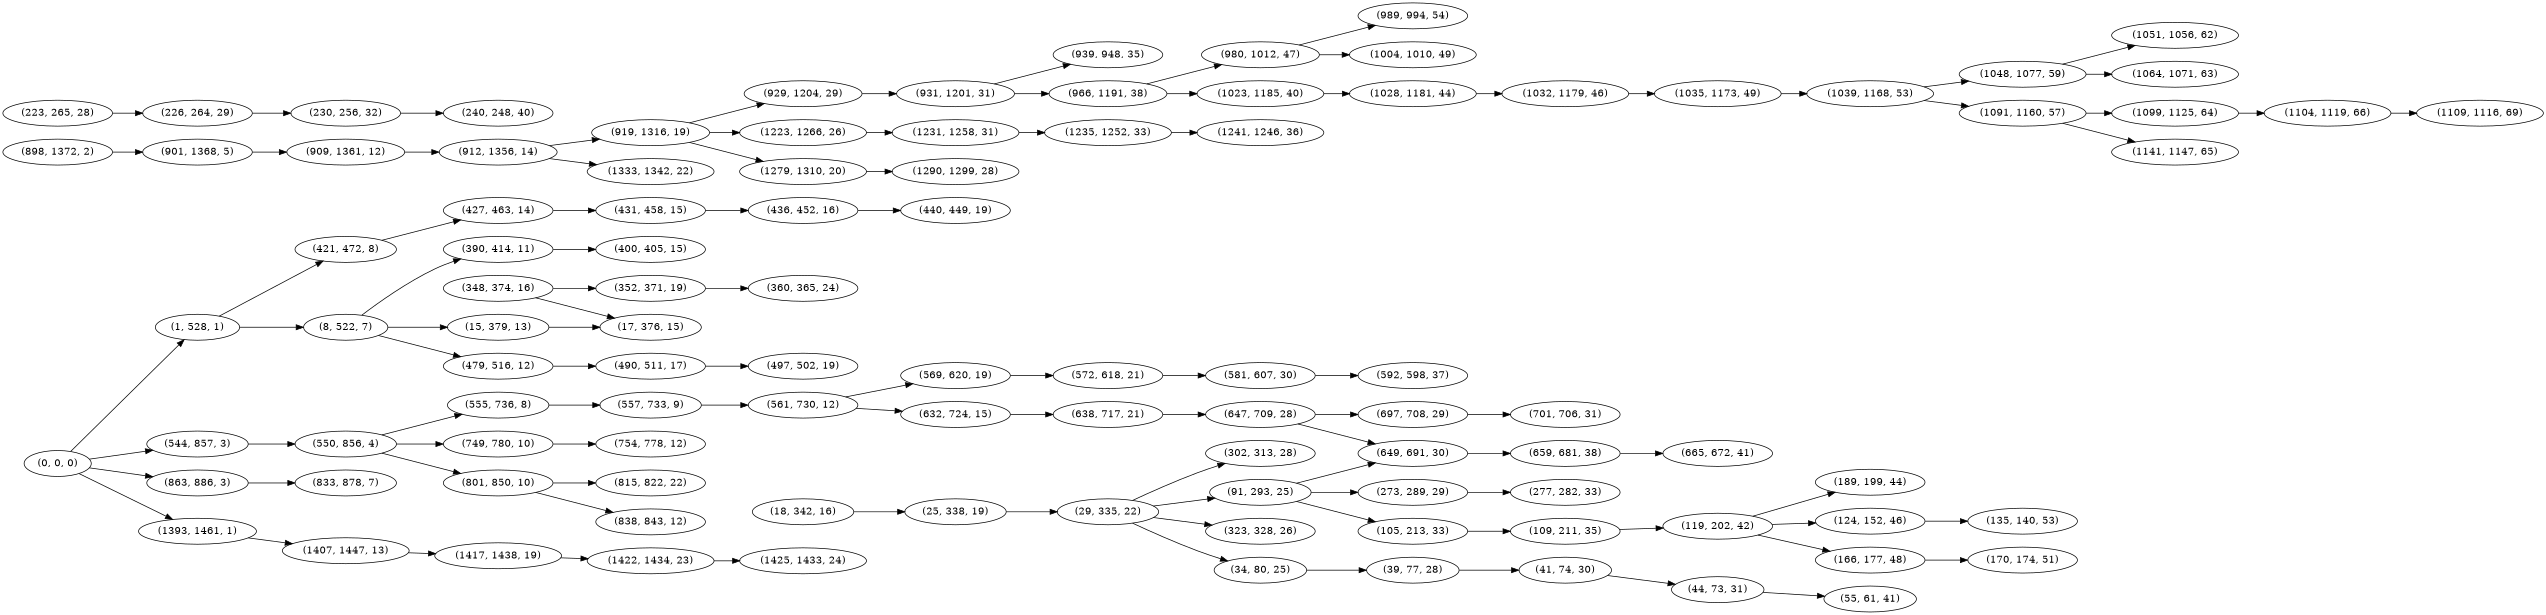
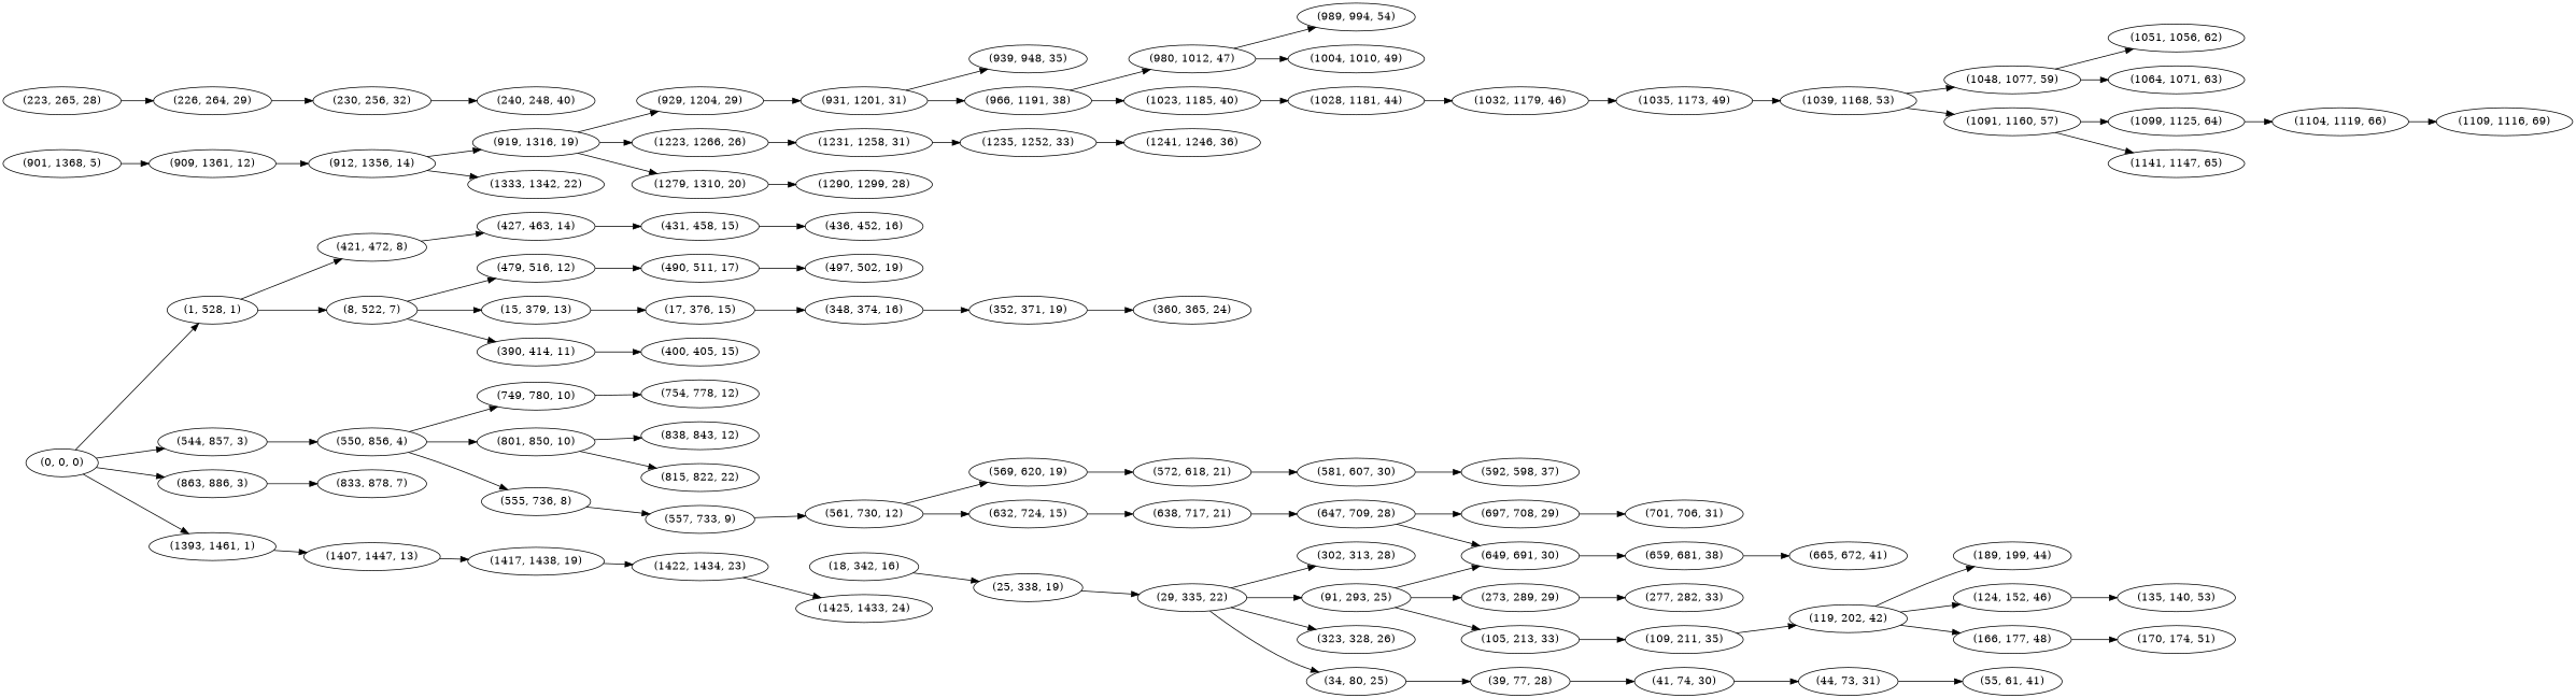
  digraph {
    rankdir=LR
    "(0, 0, 0)"
    "(1, 528, 1)"
    "(544, 857, 3)"
    "(863, 886, 3)"
    "(1393, 1461, 1)"
    "(8, 522, 7)"
    "(421, 472, 8)"
    "(550, 856, 4)"
    n9 [label="(833, 878, 7)"]
-   "(898, 1372, 2)"
    "(901, 1368, 5)"
    "(1407, 1447, 13)"
    "(15, 379, 13)"
    "(390, 414, 11)"
    "(479, 516, 12)"
    "(17, 376, 15)"
    "(400, 405, 15)"
    "(427, 463, 14)"
    "(490, 511, 17)"
    "(348, 374, 16)"
    "(18, 342, 16)"
    "(25, 338, 19)"
    "(352, 371, 19)"
    "(29, 335, 22)"
    "(34, 80, 25)"
    "(91, 293, 25)"
    "(302, 313, 28)"
    "(323, 328, 26)"
    "(39, 77, 28)"
    "(105, 213, 33)"
    "(273, 289, 29)"
    "(649, 691, 30)"
    "(41, 74, 30)"
    "(44, 73, 31)"
    "(55, 61, 41)"
    "(109, 211, 35)"
    "(223, 265, 28)"
    "(226, 264, 29)"
    "(277, 282, 33)"
    "(119, 202, 42)"
    "(124, 152, 46)"
    "(166, 177, 48)"
    "(189, 199, 44)"
    "(135, 140, 53)"
    "(170, 174, 51)"
    "(230, 256, 32)"
    "(240, 248, 40)"
    "(360, 365, 24)"
    "(431, 458, 15)"
    "(436, 452, 16)"
-   "(440, 449, 19)"
    "(497, 502, 19)"
    "(555, 736, 8)"
    "(749, 780, 10)"
    "(801, 850, 10)"
    "(557, 733, 9)"
    "(754, 778, 12)"
    "(815, 822, 22)"
    "(838, 843, 12)"
    "(561, 730, 12)"
    "(569, 620, 19)"
    "(632, 724, 15)"
    "(572, 618, 21)"
    "(638, 717, 21)"
    "(581, 607, 30)"
    "(592, 598, 37)"
    "(647, 709, 28)"
    "(697, 708, 29)"
    "(659, 681, 38)"
    "(701, 706, 31)"
    "(665, 672, 41)"
    "(909, 1361, 12)"
    "(912, 1356, 14)"
    "(919, 1316, 19)"
    "(1333, 1342, 22)"
    "(929, 1204, 29)"
    "(1223, 1266, 26)"
    "(1279, 1310, 20)"
    "(931, 1201, 31)"
    "(1231, 1258, 31)"
    "(1290, 1299, 28)"
    "(939, 948, 35)"
    "(966, 1191, 38)"
    "(980, 1012, 47)"
    "(1023, 1185, 40)"
    "(989, 994, 54)"
    "(1004, 1010, 49)"
    "(1028, 1181, 44)"
    "(1032, 1179, 46)"
    "(1035, 1173, 49)"
    "(1039, 1168, 53)"
    "(1048, 1077, 59)"
    "(1091, 1160, 57)"
    "(1051, 1056, 62)"
    "(1064, 1071, 63)"
    "(1099, 1125, 64)"
    "(1141, 1147, 65)"
    "(1104, 1119, 66)"
    "(1109, 1116, 69)"
    "(1235, 1252, 33)"
    "(1241, 1246, 36)"
    "(1417, 1438, 19)"
    "(1422, 1434, 23)"
    "(1425, 1433, 24)"
    "(0, 0, 0)" -> "(1, 528, 1)"
    "(0, 0, 0)" -> "(544, 857, 3)"
    "(0, 0, 0)" -> "(863, 886, 3)"
    "(0, 0, 0)" -> "(1393, 1461, 1)"
    "(1, 528, 1)" -> "(8, 522, 7)"
    "(1, 528, 1)" -> "(421, 472, 8)"
    "(544, 857, 3)" -> "(550, 856, 4)"
    "(863, 886, 3)" -> n9
    "(1393, 1461, 1)" -> "(1407, 1447, 13)"
    "(8, 522, 7)" -> "(15, 379, 13)"
    "(8, 522, 7)" -> "(390, 414, 11)"
    "(8, 522, 7)" -> "(479, 516, 12)"
    "(421, 472, 8)" -> "(427, 463, 14)"
    "(550, 856, 4)" -> "(555, 736, 8)"
    "(550, 856, 4)" -> "(749, 780, 10)"
    "(550, 856, 4)" -> "(801, 850, 10)"
-   "(898, 1372, 2)" -> "(901, 1368, 5)"
    "(901, 1368, 5)" -> "(909, 1361, 12)"
    "(1407, 1447, 13)" -> "(1417, 1438, 19)"
    "(15, 379, 13)" -> "(17, 376, 15)"
    "(390, 414, 11)" -> "(400, 405, 15)"
    "(479, 516, 12)" -> "(490, 511, 17)"
-   "(348, 374, 16)" -> "(17, 376, 15)"
+   "(17, 376, 15)" -> "(348, 374, 16)"
    "(427, 463, 14)" -> "(431, 458, 15)"
    "(490, 511, 17)" -> "(497, 502, 19)"
    "(348, 374, 16)" -> "(352, 371, 19)"
    "(18, 342, 16)" -> "(25, 338, 19)"
    "(25, 338, 19)" -> "(29, 335, 22)"
    "(352, 371, 19)" -> "(360, 365, 24)"
    "(29, 335, 22)" -> "(34, 80, 25)"
    "(29, 335, 22)" -> "(91, 293, 25)"
    "(29, 335, 22)" -> "(302, 313, 28)"
    "(29, 335, 22)" -> "(323, 328, 26)"
    "(34, 80, 25)" -> "(39, 77, 28)"
    "(91, 293, 25)" -> "(105, 213, 33)"
    "(91, 293, 25)" -> "(273, 289, 29)"
    "(91, 293, 25)" -> "(649, 691, 30)"
    "(39, 77, 28)" -> "(41, 74, 30)"
    "(105, 213, 33)" -> "(109, 211, 35)"
    "(273, 289, 29)" -> "(277, 282, 33)"
    "(649, 691, 30)" -> "(659, 681, 38)"
    "(41, 74, 30)" -> "(44, 73, 31)"
    "(44, 73, 31)" -> "(55, 61, 41)"
    "(109, 211, 35)" -> "(119, 202, 42)"
    "(223, 265, 28)" -> "(226, 264, 29)"
    "(226, 264, 29)" -> "(230, 256, 32)"
    "(119, 202, 42)" -> "(124, 152, 46)"
    "(119, 202, 42)" -> "(166, 177, 48)"
    "(119, 202, 42)" -> "(189, 199, 44)"
    "(124, 152, 46)" -> "(135, 140, 53)"
    "(166, 177, 48)" -> "(170, 174, 51)"
    "(230, 256, 32)" -> "(240, 248, 40)"
    "(431, 458, 15)" -> "(436, 452, 16)"
-   "(436, 452, 16)" -> "(440, 449, 19)"
    "(555, 736, 8)" -> "(557, 733, 9)"
    "(749, 780, 10)" -> "(754, 778, 12)"
    "(801, 850, 10)" -> "(815, 822, 22)"
    "(801, 850, 10)" -> "(838, 843, 12)"
    "(557, 733, 9)" -> "(561, 730, 12)"
    "(561, 730, 12)" -> "(569, 620, 19)"
    "(561, 730, 12)" -> "(632, 724, 15)"
    "(569, 620, 19)" -> "(572, 618, 21)"
    "(632, 724, 15)" -> "(638, 717, 21)"
    "(572, 618, 21)" -> "(581, 607, 30)"
    "(638, 717, 21)" -> "(647, 709, 28)"
    "(581, 607, 30)" -> "(592, 598, 37)"
    "(647, 709, 28)" -> "(649, 691, 30)"
    "(647, 709, 28)" -> "(697, 708, 29)"
    "(697, 708, 29)" -> "(701, 706, 31)"
    "(659, 681, 38)" -> "(665, 672, 41)"
    "(909, 1361, 12)" -> "(912, 1356, 14)"
    "(912, 1356, 14)" -> "(919, 1316, 19)"
    "(912, 1356, 14)" -> "(1333, 1342, 22)"
    "(919, 1316, 19)" -> "(929, 1204, 29)"
    "(919, 1316, 19)" -> "(1223, 1266, 26)"
    "(919, 1316, 19)" -> "(1279, 1310, 20)"
    "(929, 1204, 29)" -> "(931, 1201, 31)"
    "(1223, 1266, 26)" -> "(1231, 1258, 31)"
    "(1279, 1310, 20)" -> "(1290, 1299, 28)"
    "(931, 1201, 31)" -> "(939, 948, 35)"
    "(931, 1201, 31)" -> "(966, 1191, 38)"
    "(1231, 1258, 31)" -> "(1235, 1252, 33)"
    "(966, 1191, 38)" -> "(980, 1012, 47)"
    "(966, 1191, 38)" -> "(1023, 1185, 40)"
    "(980, 1012, 47)" -> "(989, 994, 54)"
    "(980, 1012, 47)" -> "(1004, 1010, 49)"
    "(1023, 1185, 40)" -> "(1028, 1181, 44)"
    "(1028, 1181, 44)" -> "(1032, 1179, 46)"
    "(1032, 1179, 46)" -> "(1035, 1173, 49)"
    "(1035, 1173, 49)" -> "(1039, 1168, 53)"
    "(1039, 1168, 53)" -> "(1048, 1077, 59)"
    "(1039, 1168, 53)" -> "(1091, 1160, 57)"
    "(1048, 1077, 59)" -> "(1051, 1056, 62)"
    "(1048, 1077, 59)" -> "(1064, 1071, 63)"
    "(1091, 1160, 57)" -> "(1099, 1125, 64)"
    "(1091, 1160, 57)" -> "(1141, 1147, 65)"
    "(1099, 1125, 64)" -> "(1104, 1119, 66)"
    "(1104, 1119, 66)" -> "(1109, 1116, 69)"
    "(1235, 1252, 33)" -> "(1241, 1246, 36)"
    "(1417, 1438, 19)" -> "(1422, 1434, 23)"
    "(1422, 1434, 23)" -> "(1425, 1433, 24)"
  }
